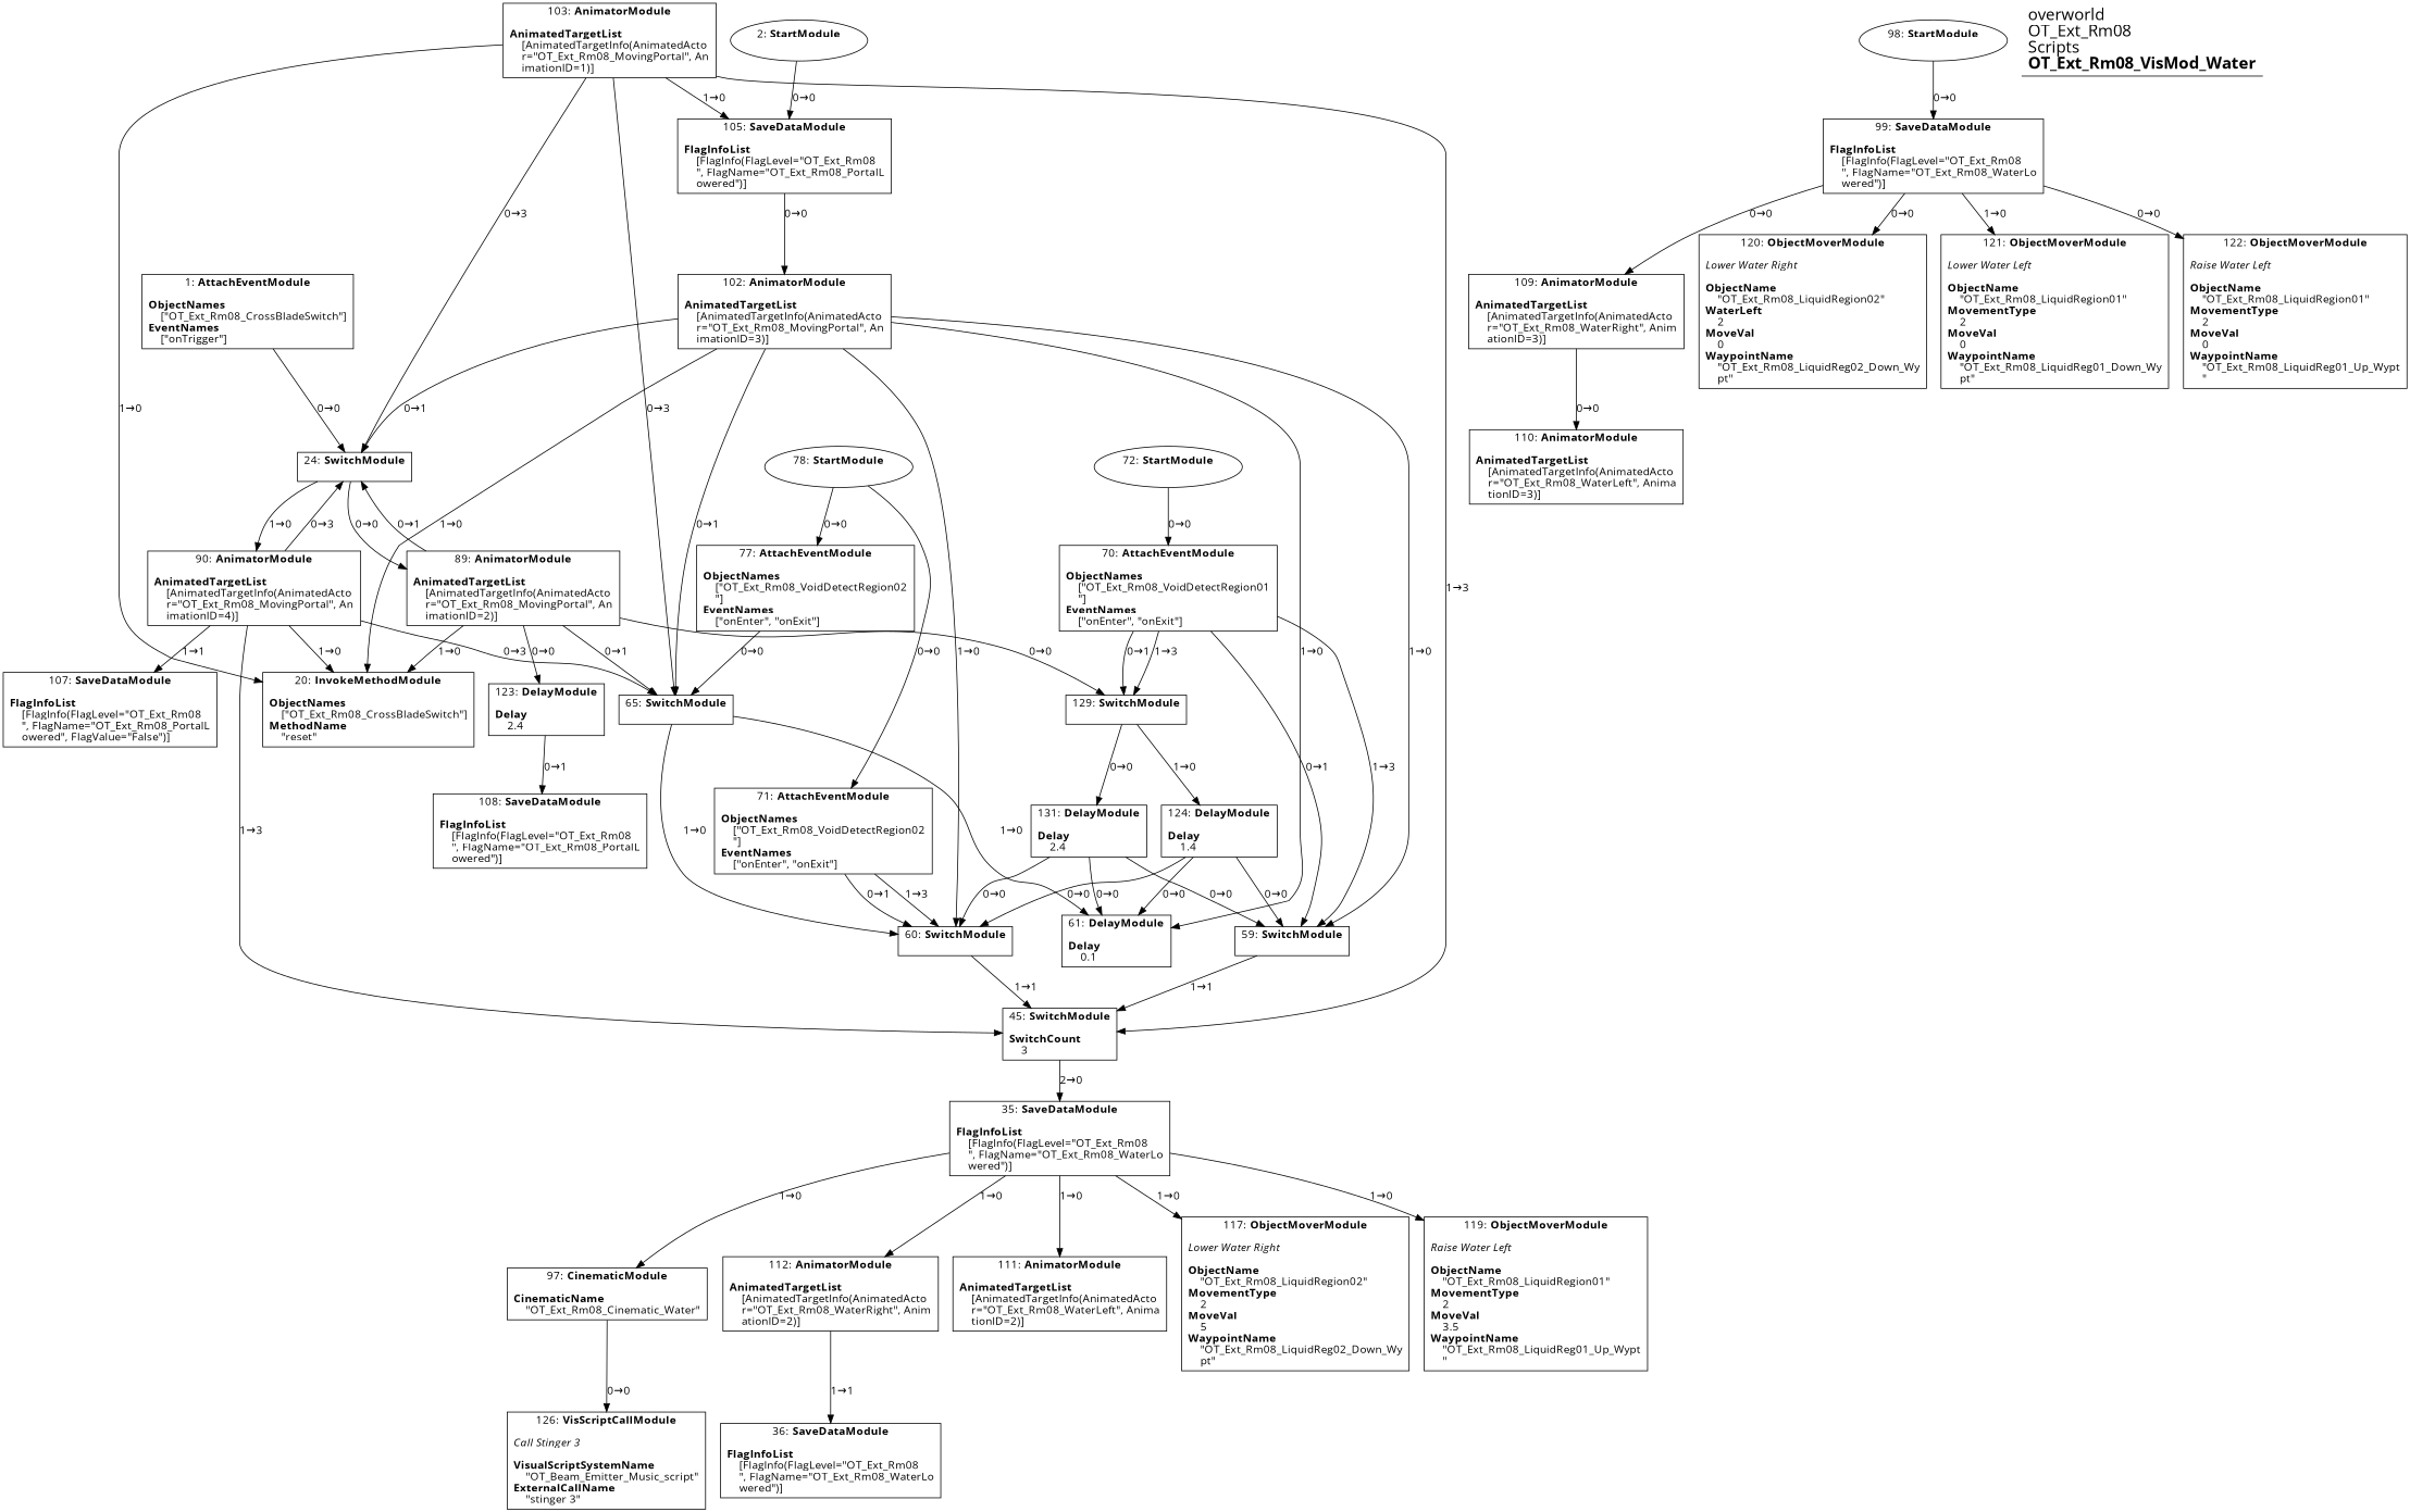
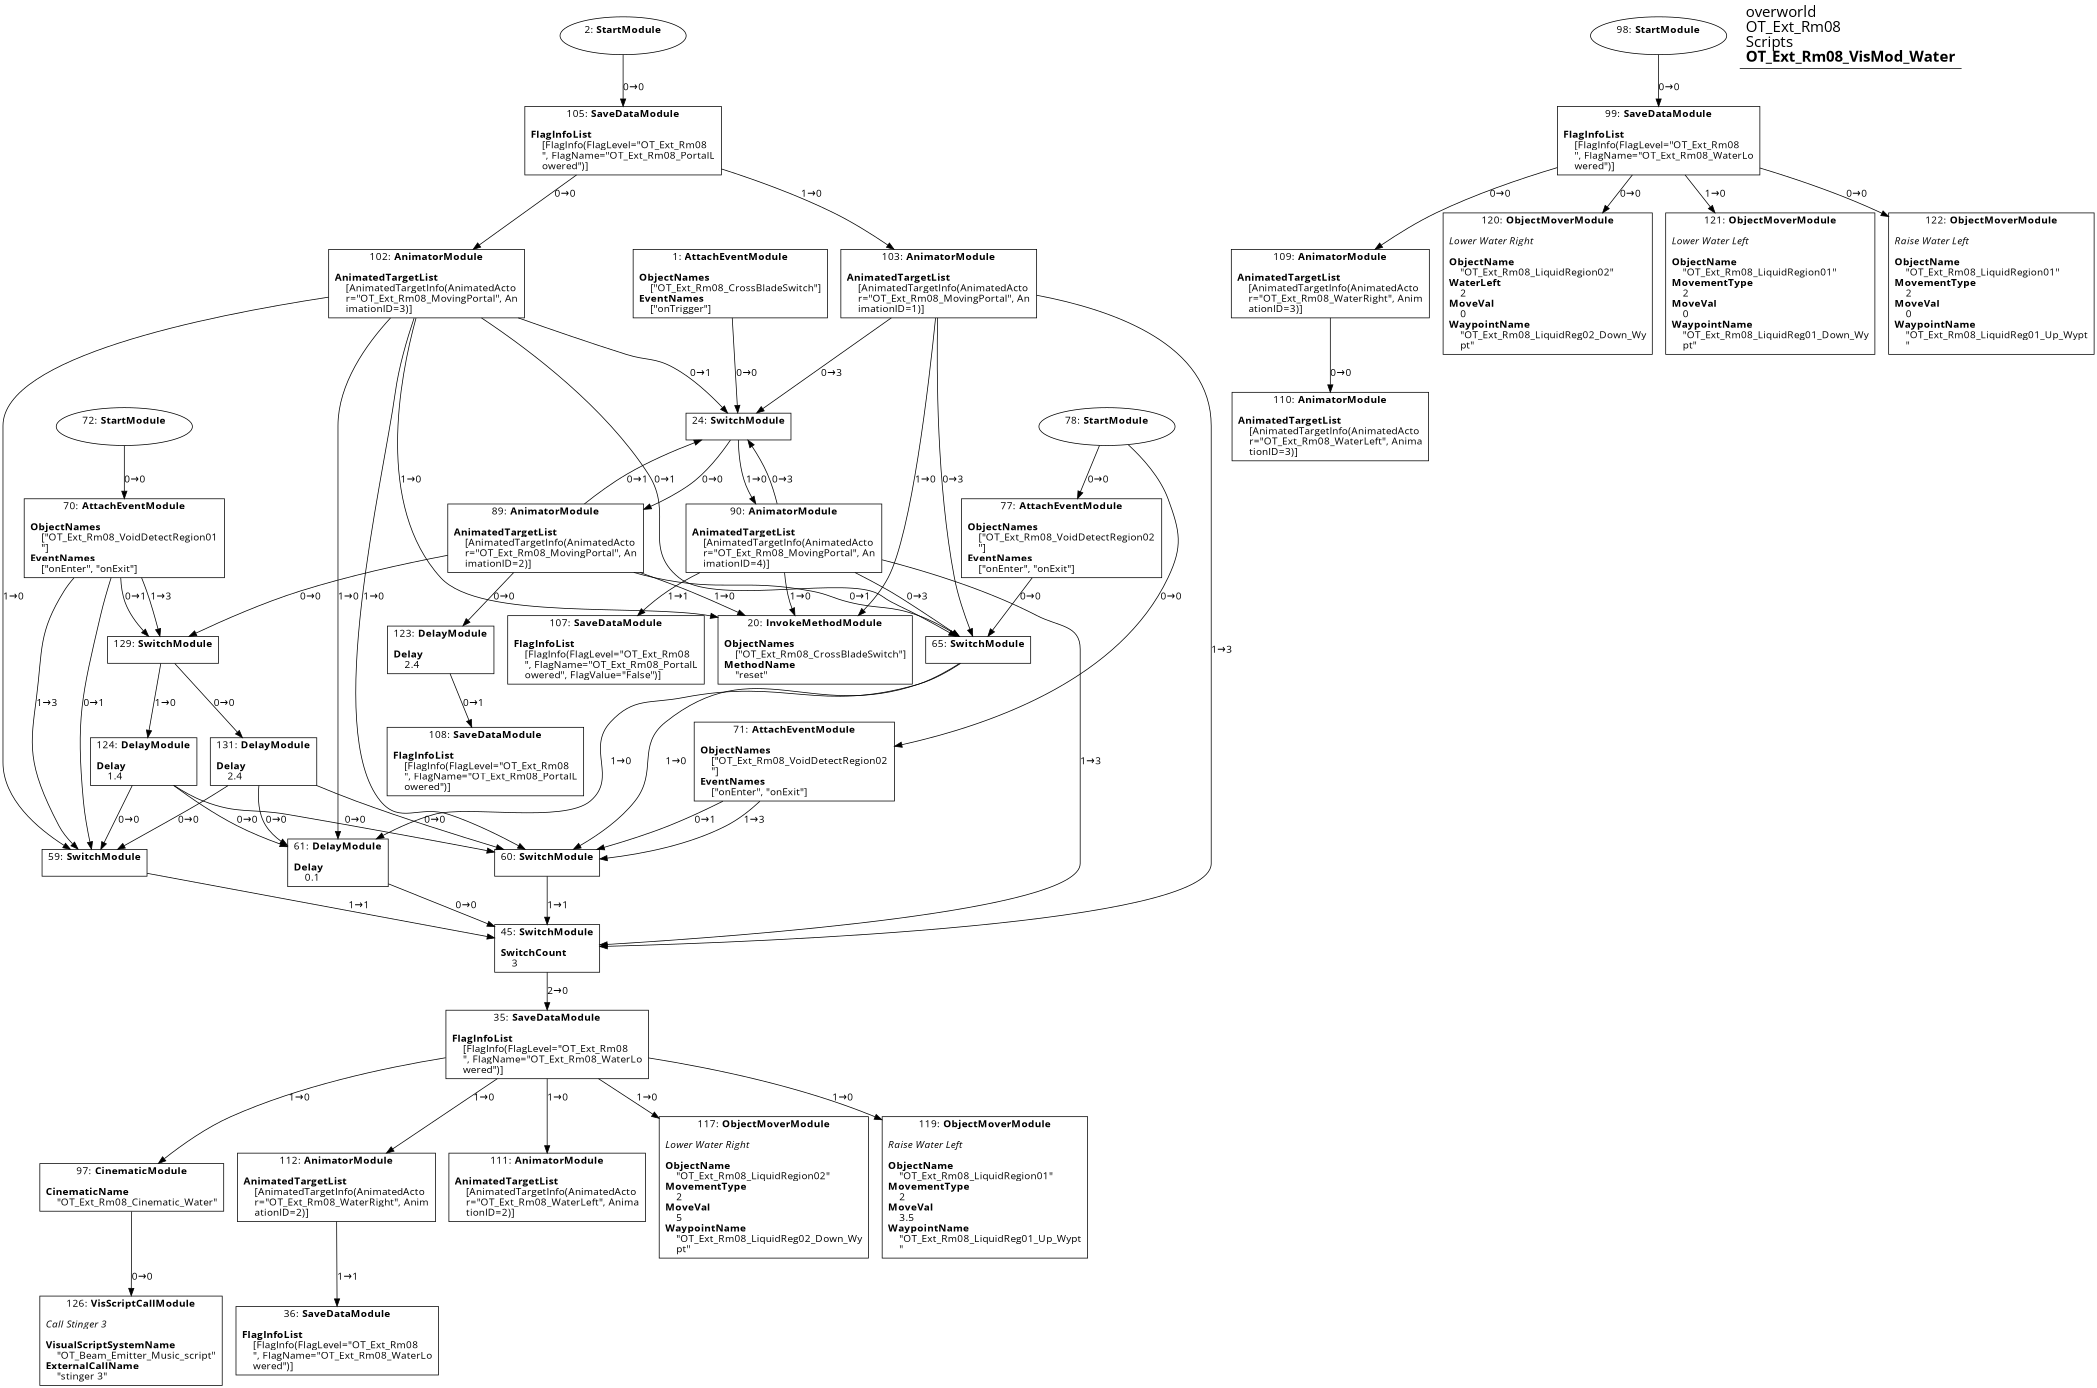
  digraph {
    fontname="Open Sans"
    splines=spline
    node [fontname="Open Sans" shape=box]
    edge [fontname="Open Sans"]
    n1 [label=<1: <b>AttachEventModule</b><br/><br/><b>ObjectNames</b><br align="left"/>    [&quot;OT_Ext_Rm08_CrossBladeSwitch&quot;]<br align="left"/><b>EventNames</b><br align="left"/>    [&quot;onTrigger&quot;]<br align="left"/>>]
    n2 [label=<24: <b>SwitchModule</b><br/><br/>>]
    n3 [label=<89: <b>AnimatorModule</b><br/><br/><b>AnimatedTargetList</b><br align="left"/>    [AnimatedTargetInfo(AnimatedActo<br align="left"/>    r=&quot;OT_Ext_Rm08_MovingPortal&quot;, An<br align="left"/>    imationID=2)]<br align="left"/>>]
    n4 [label=<90: <b>AnimatorModule</b><br/><br/><b>AnimatedTargetList</b><br align="left"/>    [AnimatedTargetInfo(AnimatedActo<br align="left"/>    r=&quot;OT_Ext_Rm08_MovingPortal&quot;, An<br align="left"/>    imationID=4)]<br align="left"/>>]
    n5 [label=<20: <b>InvokeMethodModule</b><br/><br/><b>ObjectNames</b><br align="left"/>    [&quot;OT_Ext_Rm08_CrossBladeSwitch&quot;]<br align="left"/><b>MethodName</b><br align="left"/>    &quot;reset&quot;<br align="left"/>>]
    n6 [label=<65: <b>SwitchModule</b><br/><br/>>]
    n7 [label=<129: <b>SwitchModule</b><br/><br/>>]
    n8 [label=<123: <b>DelayModule</b><br/><br/><b>Delay</b><br align="left"/>    2.4<br align="left"/>>]
    n9 [label=<45: <b>SwitchModule</b><br/><br/><b>SwitchCount</b><br align="left"/>    3<br align="left"/>>]
    n10 [label=<107: <b>SaveDataModule</b><br/><br/><b>FlagInfoList</b><br align="left"/>    [FlagInfo(FlagLevel=&quot;OT_Ext_Rm08<br align="left"/>    &quot;, FlagName=&quot;OT_Ext_Rm08_PortalL<br align="left"/>    owered&quot;, FlagValue=&quot;False&quot;)]<br align="left"/>>]
    n11 [label=<2: <b>StartModule</b><br/><br/>> shape=oval]
    n12 [label=<105: <b>SaveDataModule</b><br/><br/><b>FlagInfoList</b><br align="left"/>    [FlagInfo(FlagLevel=&quot;OT_Ext_Rm08<br align="left"/>    &quot;, FlagName=&quot;OT_Ext_Rm08_PortalL<br align="left"/>    owered&quot;)]<br align="left"/>>]
    n13 [label=<102: <b>AnimatorModule</b><br/><br/><b>AnimatedTargetList</b><br align="left"/>    [AnimatedTargetInfo(AnimatedActo<br align="left"/>    r=&quot;OT_Ext_Rm08_MovingPortal&quot;, An<br align="left"/>    imationID=3)]<br align="left"/>>]
    n14 [label=<103: <b>AnimatorModule</b><br/><br/><b>AnimatedTargetList</b><br align="left"/>    [AnimatedTargetInfo(AnimatedActo<br align="left"/>    r=&quot;OT_Ext_Rm08_MovingPortal&quot;, An<br align="left"/>    imationID=1)]<br align="left"/>>]
    n15 [label=<59: <b>SwitchModule</b><br/><br/>>]
    n16 [label=<60: <b>SwitchModule</b><br/><br/>>]
    n17 [label=<61: <b>DelayModule</b><br/><br/><b>Delay</b><br align="left"/>    0.1<br align="left"/>>]
    n18 [label=<124: <b>DelayModule</b><br/><br/><b>Delay</b><br align="left"/>    1.4<br align="left"/>>]
    n19 [label=<131: <b>DelayModule</b><br/><br/><b>Delay</b><br align="left"/>    2.4<br align="left"/>>]
    n20 [label=<108: <b>SaveDataModule</b><br/><br/><b>FlagInfoList</b><br align="left"/>    [FlagInfo(FlagLevel=&quot;OT_Ext_Rm08<br align="left"/>    &quot;, FlagName=&quot;OT_Ext_Rm08_PortalL<br align="left"/>    owered&quot;)]<br align="left"/>>]
    n21 [label=<35: <b>SaveDataModule</b><br/><br/><b>FlagInfoList</b><br align="left"/>    [FlagInfo(FlagLevel=&quot;OT_Ext_Rm08<br align="left"/>    &quot;, FlagName=&quot;OT_Ext_Rm08_WaterLo<br align="left"/>    wered&quot;)]<br align="left"/>>]
    n22 [label=<97: <b>CinematicModule</b><br/><br/><b>CinematicName</b><br align="left"/>    &quot;OT_Ext_Rm08_Cinematic_Water&quot;<br align="left"/>>]
    n23 [label=<112: <b>AnimatorModule</b><br/><br/><b>AnimatedTargetList</b><br align="left"/>    [AnimatedTargetInfo(AnimatedActo<br align="left"/>    r=&quot;OT_Ext_Rm08_WaterRight&quot;, Anim<br align="left"/>    ationID=2)]<br align="left"/>>]
    n24 [label=<111: <b>AnimatorModule</b><br/><br/><b>AnimatedTargetList</b><br align="left"/>    [AnimatedTargetInfo(AnimatedActo<br align="left"/>    r=&quot;OT_Ext_Rm08_WaterLeft&quot;, Anima<br align="left"/>    tionID=2)]<br align="left"/>>]
    n25 [label=<117: <b>ObjectMoverModule</b><br/><br/><i>Lower Water Right<br align="left"/></i><br align="left"/><b>ObjectName</b><br align="left"/>    &quot;OT_Ext_Rm08_LiquidRegion02&quot;<br align="left"/><b>MovementType</b><br align="left"/>    2<br align="left"/><b>MoveVal</b><br align="left"/>    5<br align="left"/><b>WaypointName</b><br align="left"/>    &quot;OT_Ext_Rm08_LiquidReg02_Down_Wy<br align="left"/>    pt&quot;<br align="left"/>>]
    n26 [label=<119: <b>ObjectMoverModule</b><br/><br/><i>Raise Water Left<br align="left"/></i><br align="left"/><b>ObjectName</b><br align="left"/>    &quot;OT_Ext_Rm08_LiquidRegion01&quot;<br align="left"/><b>MovementType</b><br align="left"/>    2<br align="left"/><b>MoveVal</b><br align="left"/>    3.5<br align="left"/><b>WaypointName</b><br align="left"/>    &quot;OT_Ext_Rm08_LiquidReg01_Up_Wypt<br align="left"/>    &quot;<br align="left"/>>]
    n27 [label=<126: <b>VisScriptCallModule</b><br/><br/><i>Call Stinger 3<br align="left"/></i><br align="left"/><b>VisualScriptSystemName</b><br align="left"/>    &quot;OT_Beam_Emitter_Music_script&quot;<br align="left"/><b>ExternalCallName</b><br align="left"/>    &quot;stinger 3&quot;<br align="left"/>>]
    n28 [label=<36: <b>SaveDataModule</b><br/><br/><b>FlagInfoList</b><br align="left"/>    [FlagInfo(FlagLevel=&quot;OT_Ext_Rm08<br align="left"/>    &quot;, FlagName=&quot;OT_Ext_Rm08_WaterLo<br align="left"/>    wered&quot;)]<br align="left"/>>]
    n29 [label=<70: <b>AttachEventModule</b><br/><br/><b>ObjectNames</b><br align="left"/>    [&quot;OT_Ext_Rm08_VoidDetectRegion01<br align="left"/>    &quot;]<br align="left"/><b>EventNames</b><br align="left"/>    [&quot;onEnter&quot;, &quot;onExit&quot;]<br align="left"/>>]
    n30 [label=<71: <b>AttachEventModule</b><br/><br/><b>ObjectNames</b><br align="left"/>    [&quot;OT_Ext_Rm08_VoidDetectRegion02<br align="left"/>    &quot;]<br align="left"/><b>EventNames</b><br align="left"/>    [&quot;onEnter&quot;, &quot;onExit&quot;]<br align="left"/>>]
    n31 [label=<72: <b>StartModule</b><br/><br/>> shape=oval]
    n32 [label=<77: <b>AttachEventModule</b><br/><br/><b>ObjectNames</b><br align="left"/>    [&quot;OT_Ext_Rm08_VoidDetectRegion02<br align="left"/>    &quot;]<br align="left"/><b>EventNames</b><br align="left"/>    [&quot;onEnter&quot;, &quot;onExit&quot;]<br align="left"/>>]
    n33 [label=<78: <b>StartModule</b><br/><br/>> shape=oval]
    n34 [label=<98: <b>StartModule</b><br/><br/>> shape=oval]
    n35 [label=<99: <b>SaveDataModule</b><br/><br/><b>FlagInfoList</b><br align="left"/>    [FlagInfo(FlagLevel=&quot;OT_Ext_Rm08<br align="left"/>    &quot;, FlagName=&quot;OT_Ext_Rm08_WaterLo<br align="left"/>    wered&quot;)]<br align="left"/>>]
    n36 [label=<109: <b>AnimatorModule</b><br/><br/><b>AnimatedTargetList</b><br align="left"/>    [AnimatedTargetInfo(AnimatedActo<br align="left"/>    r=&quot;OT_Ext_Rm08_WaterRight&quot;, Anim<br align="left"/>    ationID=3)]<br align="left"/>>]
    n37 [label=<120: <b>ObjectMoverModule</b><br/><br/><i>Lower Water Right<br align="left"/></i><br align="left"/><b>ObjectName</b><br align="left"/>    &quot;OT_Ext_Rm08_LiquidRegion02&quot;<br align="left"/><b>WaterLeft</b><br align="left"/>    2<br align="left"/><b>MoveVal</b><br align="left"/>    0<br align="left"/><b>WaypointName</b><br align="left"/>    &quot;OT_Ext_Rm08_LiquidReg02_Down_Wy<br align="left"/>    pt&quot;<br align="left"/>>]
    n38 [label=<121: <b>ObjectMoverModule</b><br/><br/><i>Lower Water Left<br align="left"/></i><br align="left"/><b>ObjectName</b><br align="left"/>    &quot;OT_Ext_Rm08_LiquidRegion01&quot;<br align="left"/><b>MovementType</b><br align="left"/>    2<br align="left"/><b>MoveVal</b><br align="left"/>    0<br align="left"/><b>WaypointName</b><br align="left"/>    &quot;OT_Ext_Rm08_LiquidReg01_Down_Wy<br align="left"/>    pt&quot;<br align="left"/>>]
    n39 [label=<122: <b>ObjectMoverModule</b><br/><br/><i>Raise Water Left<br align="left"/></i><br align="left"/><b>ObjectName</b><br align="left"/>    &quot;OT_Ext_Rm08_LiquidRegion01&quot;<br align="left"/><b>MovementType</b><br align="left"/>    2<br align="left"/><b>MoveVal</b><br align="left"/>    0<br align="left"/><b>WaypointName</b><br align="left"/>    &quot;OT_Ext_Rm08_LiquidReg01_Up_Wypt<br align="left"/>    &quot;<br align="left"/>>]
    n40 [label=<110: <b>AnimatorModule</b><br/><br/><b>AnimatedTargetList</b><br align="left"/>    [AnimatedTargetInfo(AnimatedActo<br align="left"/>    r=&quot;OT_Ext_Rm08_WaterLeft&quot;, Anima<br align="left"/>    tionID=3)]<br align="left"/>>]
    n41 [label=<<font point-size="20">overworld<br align="left"/>OT_Ext_Rm08<br align="left"/>Scripts<br align="left"/><b>OT_Ext_Rm08_VisMod_Water</b><br align="left"/></font>> shape=underline]
    n1 -> n2 [label="0→0"]
    n2 -> n3 [label="0→0"]
    n2 -> n4 [label="1→0"]
    n3 -> n2 [label="0→1"]
    n3 -> n5 [label="1→0"]
    n3 -> n6 [label="0→1"]
    n3 -> n7 [label="0→0"]
    n3 -> n8 [label="0→0"]
    n4 -> n2 [label="0→3"]
    n4 -> n5 [label="1→0"]
    n4 -> n6 [label="0→3"]
    n4 -> n9 [label="1→3"]
    n4 -> n10 [label="1→1"]
    n6 -> n16 [label="1→0"]
    n6 -> n17 [label="1→0"]
    n7 -> n18 [label="1→0"]
    n7 -> n19 [label="0→0"]
    n8 -> n20 [label="0→1"]
    n9 -> n21 [label="2→0"]
    n11 -> n12 [label="0→0"]
    n12 -> n13 [label="0→0"]
-   n14 -> n12 [label="1→0"]
+   n12 -> n14 [label="1→0"]
    n13 -> n2 [label="0→1"]
    n13 -> n5 [label="1→0"]
    n13 -> n6 [label="0→1"]
    n13 -> n15 [label="1→0"]
    n13 -> n16 [label="1→0"]
    n13 -> n17 [label="1→0"]
    n14 -> n2 [label="0→3"]
    n14 -> n5 [label="1→0"]
    n14 -> n6 [label="0→3"]
    n14 -> n9 [label="1→3"]
    n15 -> n9 [label="1→1"]
    n16 -> n9 [label="1→1"]
+   n17 -> n9 [label="0→0"]
    n18 -> n15 [label="0→0"]
    n18 -> n16 [label="0→0"]
    n18 -> n17 [label="0→0"]
    n19 -> n15 [label="0→0"]
    n19 -> n16 [label="0→0"]
    n19 -> n17 [label="0→0"]
    n21 -> n22 [label="1→0"]
    n21 -> n23 [label="1→0"]
    n21 -> n24 [label="1→0"]
    n21 -> n25 [label="1→0"]
    n21 -> n26 [label="1→0"]
    n22 -> n27 [label="0→0"]
    n23 -> n28 [label="1→1"]
    n29 -> n7 [label="0→1"]
    n29 -> n7 [label="1→3"]
    n29 -> n15 [label="1→3"]
    n29 -> n15 [label="0→1"]
    n30 -> n16 [label="1→3"]
    n30 -> n16 [label="0→1"]
    n31 -> n29 [label="0→0"]
    n32 -> n6 [label="0→0"]
    n33 -> n30 [label="0→0"]
    n33 -> n32 [label="0→0"]
    n34 -> n35 [label="0→0"]
    n35 -> n36 [label="0→0"]
    n35 -> n37 [label="0→0"]
    n35 -> n38 [label="1→0"]
    n35 -> n39 [label="0→0"]
    n36 -> n40 [label="0→0"]
  }
